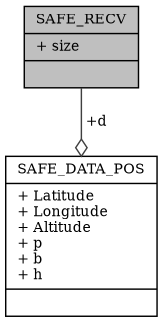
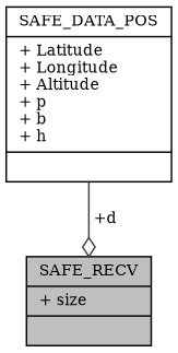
  digraph {
    fontname="DejaVu Serif"
    node [color=black fontname="DejaVu Serif" fontsize=10 shape=record]
    n1 [fillcolor=grey75 fontcolor=black height=0.2 label="{SAFE_RECV\n|+ size\l|}" style=filled width=0.4]
    n2 [height=0.2 label="{SAFE_DATA_POS\n|+ Latitude\l+ Longitude\l+ Altitude\l+ p\l+ b\l+ h\l|}" width=0.4]
-   n1 -> n2 [arrowhead=odiamond color=grey25 fontname="DejaVu Serif" fontsize=10 label=" +d" labelfontname=FreeSans labelfontsize=10 style=solid]
+   n2 -> n1 [arrowhead=odiamond color=grey25 fontname="DejaVu Serif" fontsize=10 label=" +d" labelfontname=FreeSans labelfontsize=10 style=solid]
  }
